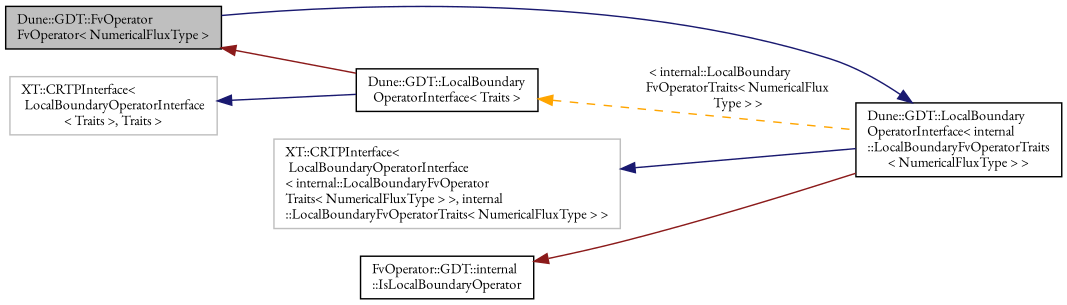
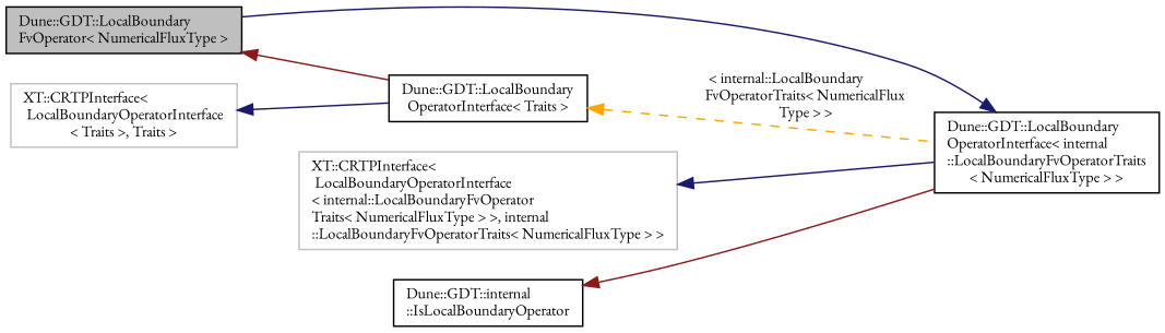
  digraph {
    fontname="EB Garamond"
    rankdir=LR
    node [color=black fillcolor=white fontname="EB Garamond" fontsize=10 shape=record style=filled]
    edge [color=midnightblue dir=back fontname="EB Garamond" fontsize=10 labelfontname=Helvetica labelfontsize=10 style=solid]
-   n1 [fillcolor=grey75 fontcolor=black height=0.2 label="Dune::GDT::FvOperator\lFvOperator\< NumericalFluxType \>" width=0.4]
+   n1 [fillcolor=grey75 fontcolor=black height=0.2 label="Dune::GDT::LocalBoundary\lFvOperator\< NumericalFluxType \>" width=0.4]
    n2 [height=0.2 label="Dune::GDT::LocalBoundary\lOperatorInterface\< Traits \>" width=0.4]
    n3 [height=0.2 label="Dune::GDT::LocalBoundary\lOperatorInterface\< internal\l::LocalBoundaryFvOperatorTraits\l\< NumericalFluxType \> \>" width=0.4]
    n4 [color=grey75 height=0.2 label="XT::CRTPInterface\<\l LocalBoundaryOperatorInterface\l\< internal::LocalBoundaryFvOperator\lTraits\< NumericalFluxType \> \>, internal\l::LocalBoundaryFvOperatorTraits\< NumericalFluxType \> \>" width=0.4]
-   n5 [height=0.2 label="FvOperator::GDT::internal\l::IsLocalBoundaryOperator" width=0.4]
+   n5 [height=0.2 label="Dune::GDT::internal\l::IsLocalBoundaryOperator" width=0.4]
    n6 [color=grey75 height=0.2 label="XT::CRTPInterface\<\l LocalBoundaryOperatorInterface\l\< Traits \>, Traits \>" width=0.4]
    n1 -> n2 [color=firebrick4]
    n2 -> n3 [color=orange label=" \< internal::LocalBoundary\lFvOperatorTraits\< NumericalFlux\lType \> \>" style=dashed]
    n3 -> n1
    n4 -> n3
    n5 -> n3 [color=firebrick4]
    n6 -> n2
  }
